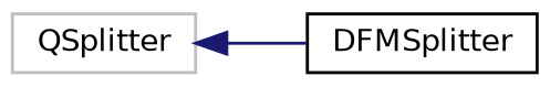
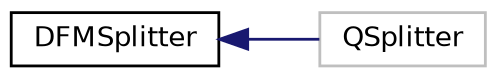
  digraph {
    rankdir=LR
    node [fillcolor=white fontname=Helvetica fontsize=10 shape=record style=filled]
    n1 [color=grey75 height=0.2 label=QSplitter width=0.4]
    n2 [color=black height=0.2 label=DFMSplitter width=0.4]
-   n1 -> n2 [color=midnightblue dir=back fontname=Helvetica fontsize=10 labelfontname=Helvetica labelfontsize=10 style=solid]
+   n2 -> n1 [color=midnightblue dir=back fontname=Helvetica fontsize=10 labelfontname=Helvetica labelfontsize=10 style=solid]
  }
